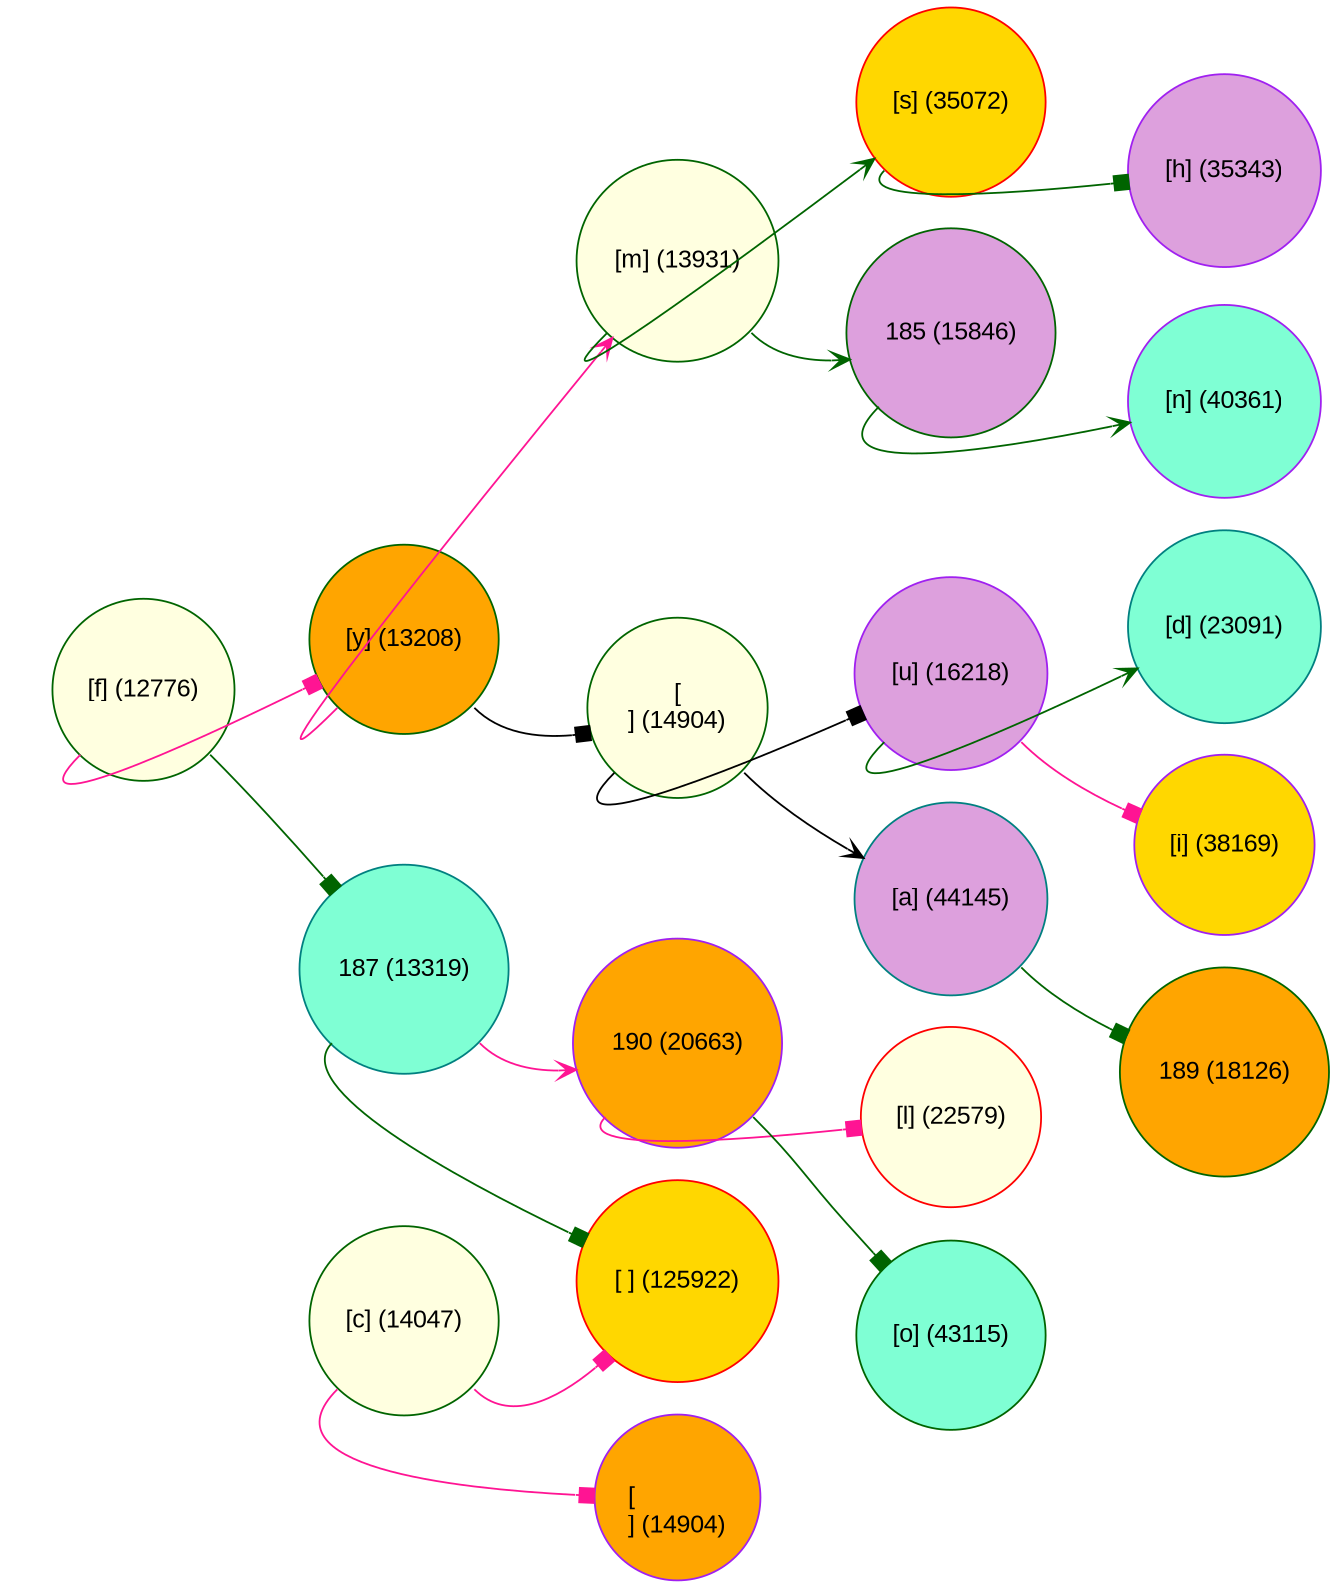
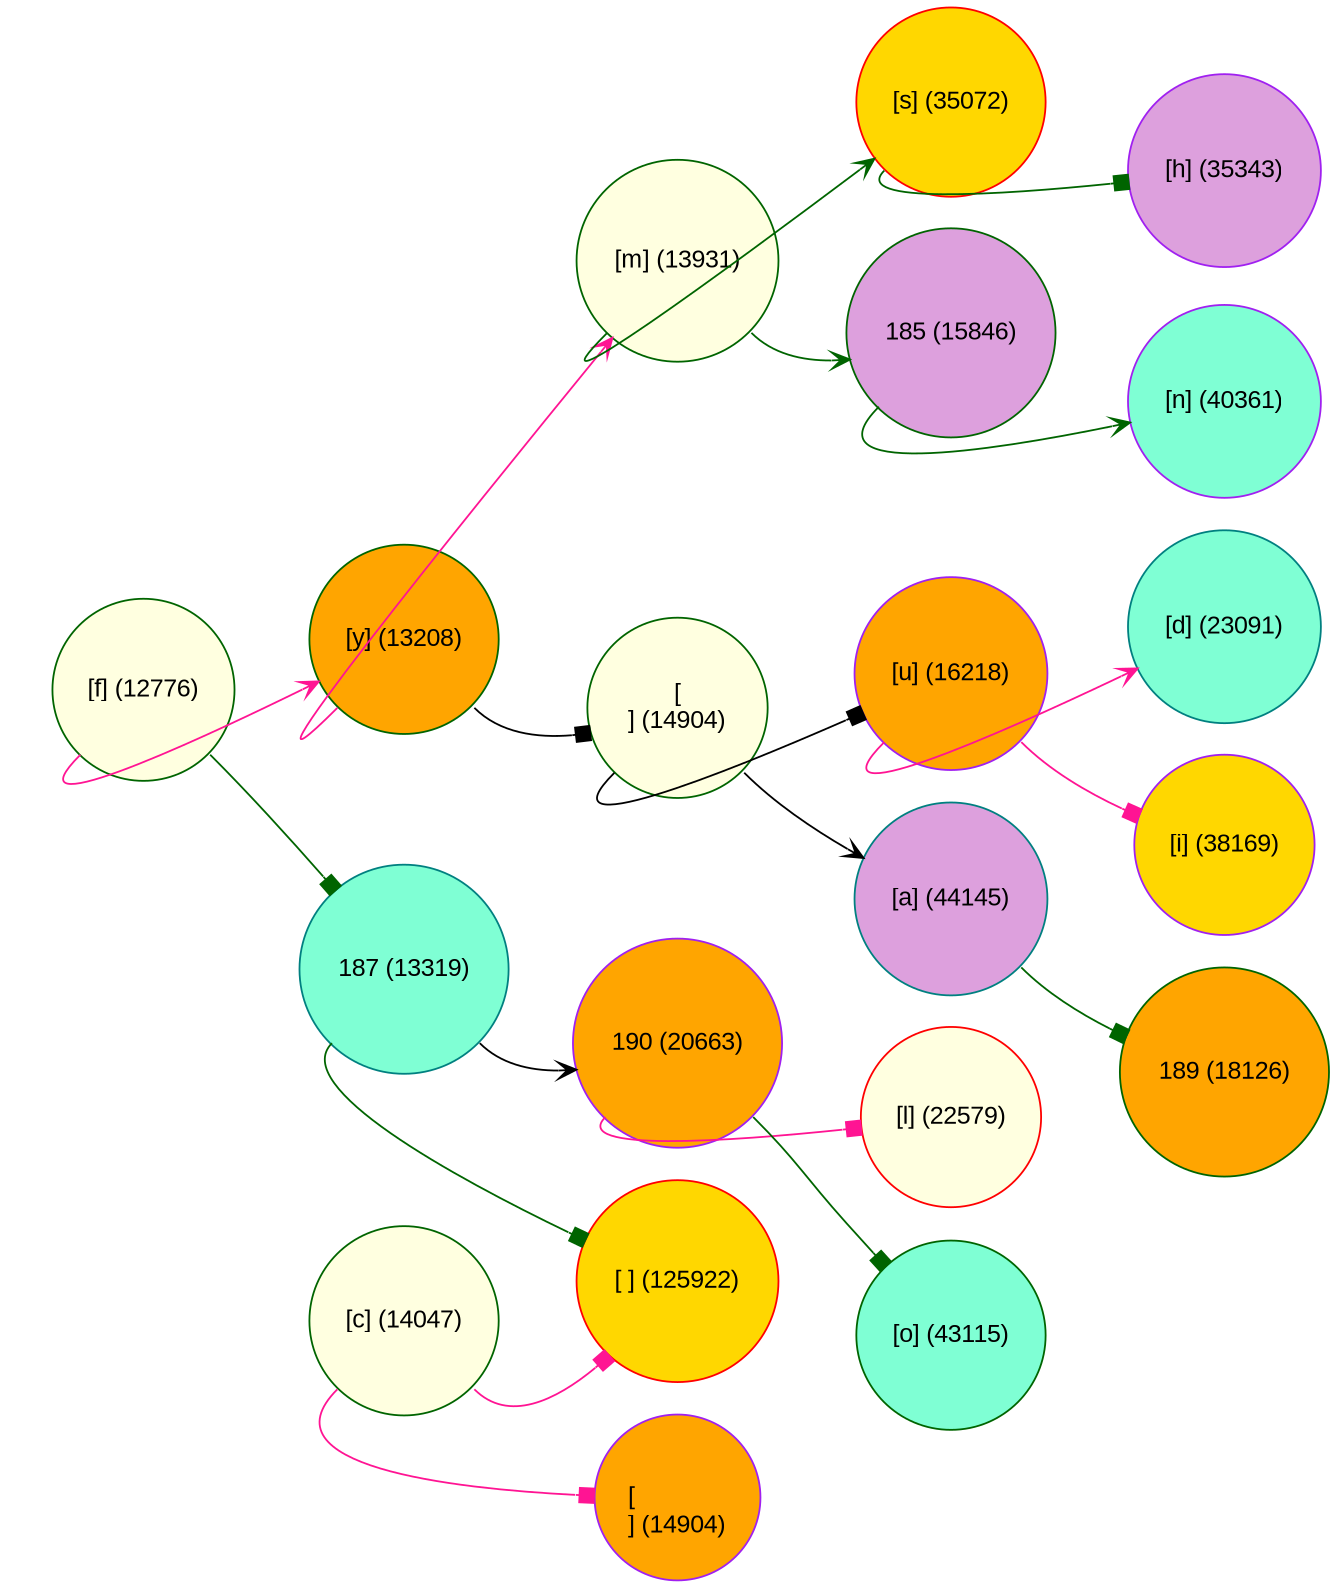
  digraph {
    rankdir=LR
    node [color=darkgreen fillcolor=lightyellow fontname=Arial shape=circle style=filled]
    edge [arrowhead=box color=deeppink tailport=sw]
    n1 [label="[f] (12776)" width=0.5]
    n2 [fillcolor=orange label="[y] (13208)" width=0.5]
    n3 [color=teal fillcolor=aquamarine label="187 (13319)" width=0.5]
    n4 [label="[m] (13931)" width=0.5]
    n5 [label="[\n] (14904)" width=0.5]
    n6 [color=purple fillcolor=orange label="190 (20663)" width=0.5]
    n7 [color=red fillcolor=gold label="[ ] (125922)" width=0.5]
    n8 [color=red fillcolor=gold label="[s] (35072)" width=0.5]
    n9 [fillcolor=plum label="185 (15846)" width=0.5]
-   n10 [color=purple fillcolor=plum label="[u] (16218)" width=0.5]
+   n10 [color=purple fillcolor=orange label="[u] (16218)" width=0.5]
    n11 [color=teal fillcolor=plum label="[a] (44145)" width=0.5]
    n12 [color=purple fillcolor=plum label="[h] (35343)" width=0.5]
    n13 [color=purple fillcolor=aquamarine label="[n] (40361)" width=0.5]
    n14 [color=teal fillcolor=aquamarine label="[d] (23091)" width=0.5]
    n15 [color=purple fillcolor=gold label="[i] (38169)" width=0.5]
    n16 [fillcolor=orange label="189 (18126)" width=0.5]
    n17 [label="[c] (14047)" width=0.5]
    n18 [color=purple fillcolor=orange label="[] (14904)" width=0.5]
    n19 [color=red label="[l] (22579)" width=0.5]
    n20 [fillcolor=aquamarine label="[o] (43115)" width=0.5]
-   n1 -> n2
+   n1 -> n2 [arrowhead=vee]
    n1 -> n3 [color=darkgreen tailport=se]
    n2 -> n4 [arrowhead=vee]
    n2 -> n5 [color=black tailport=se]
-   n3 -> n6 [arrowhead=vee tailport=se]
+   n3 -> n6 [arrowhead=vee color=black tailport=se]
    n3 -> n7 [color=darkgreen]
    n4 -> n8 [arrowhead=vee color=darkgreen]
    n4 -> n9 [arrowhead=vee color=darkgreen tailport=se]
    n5 -> n10 [color=black]
    n5 -> n11 [arrowhead=vee color=black tailport=se]
    n6 -> n19
    n6 -> n20 [color=darkgreen tailport=se]
    n8 -> n12 [color=darkgreen]
    n9 -> n13 [arrowhead=vee color=darkgreen]
-   n10 -> n14 [arrowhead=vee color=darkgreen]
+   n10 -> n14 [arrowhead=vee]
    n10 -> n15 [tailport=se]
    n11 -> n16 [color=darkgreen tailport=se]
    n17 -> n7 [tailport=se]
    n17 -> n18
  }
